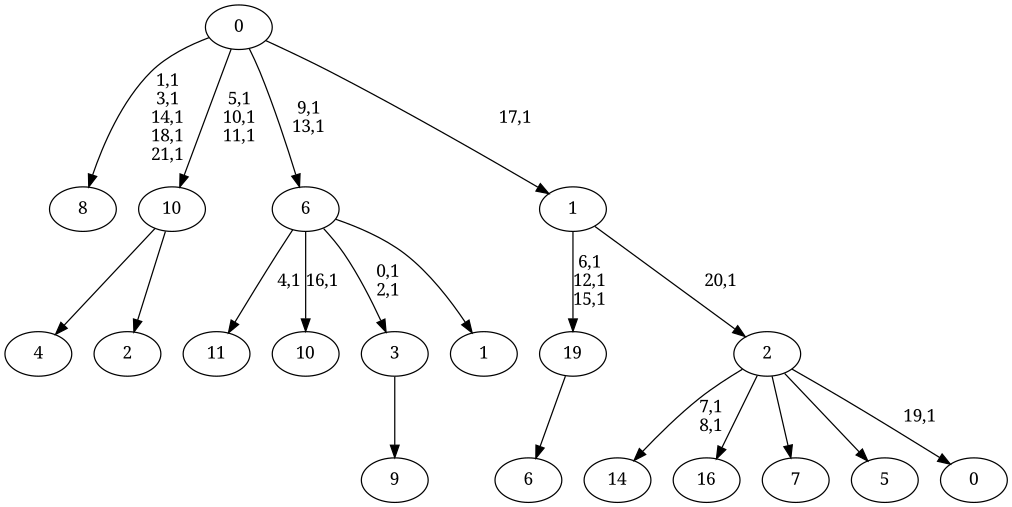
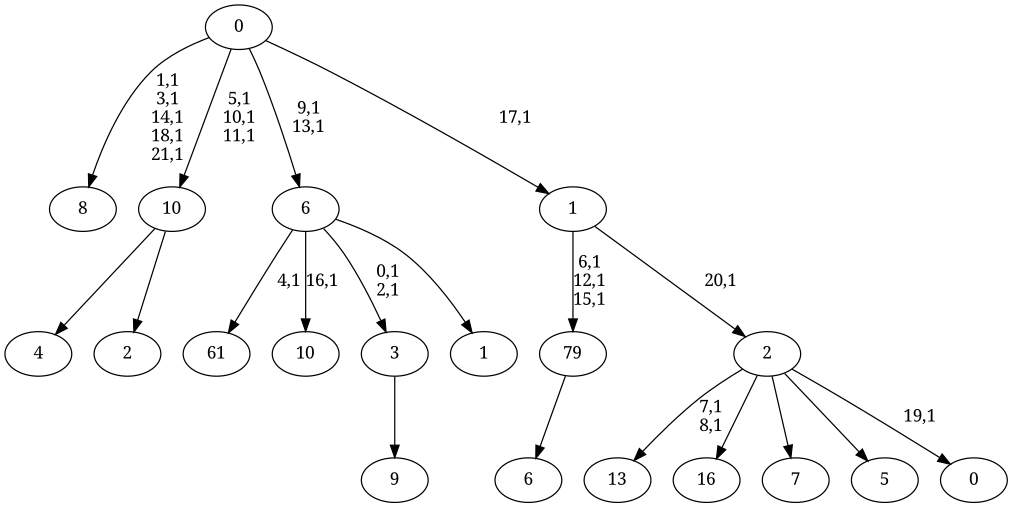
  digraph {
    fontname="Noto Serif"
    node [fontname="Noto Serif"]
    edge [fontname="Noto Serif"]
-   n1 [label=14]
+   n1 [label=13]
    n2 [label=16]
-   n3 [label=11]
+   n3 [label=61]
    n4 [label=10]
    n5 [label=9]
    n6 [label=8]
    n7 [label=7]
    n8 [label=6]
-   19
+   19 [label=79]
    n10 [label=5]
    n11 [label=4]
    n12 [label=3]
    n13 [label=2]
    10
    n15 [label=1]
    6
    n17 [label=0]
    2
    1
    0
    19 -> n8
    n12 -> n5
    10 -> n11
    10 -> n13
    6 -> n3 [label="4,1"]
    6 -> n4 [label="16,1"]
    6 -> n12 [label="0,1\n2,1"]
    6 -> n15
    2 -> n1 [label="7,1\n8,1"]
    2 -> n2
    2 -> n7
    2 -> n10
    2 -> n17 [label="19,1"]
    1 -> 19 [label="6,1\n12,1\n15,1"]
    1 -> 2 [label="20,1"]
    0 -> n6 [label="1,1\n3,1\n14,1\n18,1\n21,1"]
    0 -> 10 [label="5,1\n10,1\n11,1"]
    0 -> 6 [label="9,1\n13,1"]
    0 -> 1 [label="17,1"]
  }
